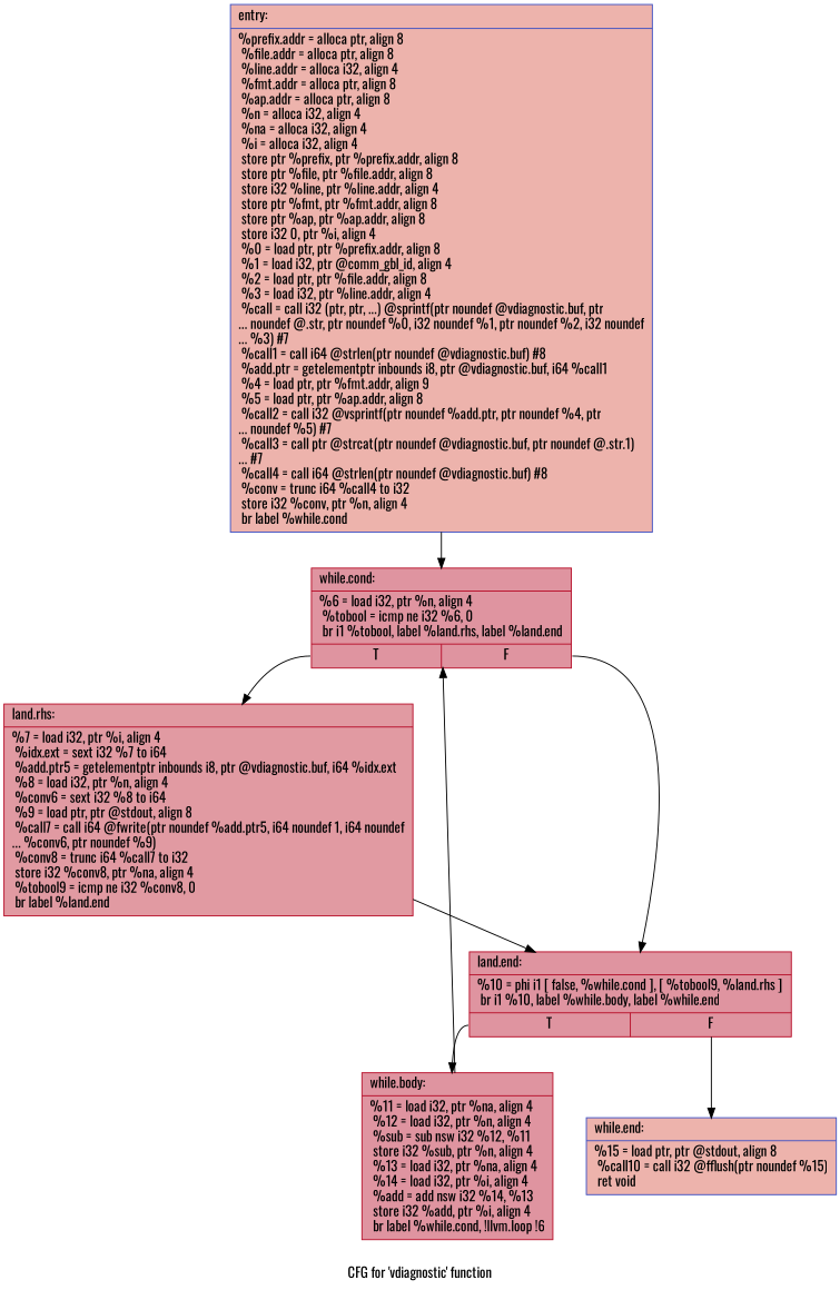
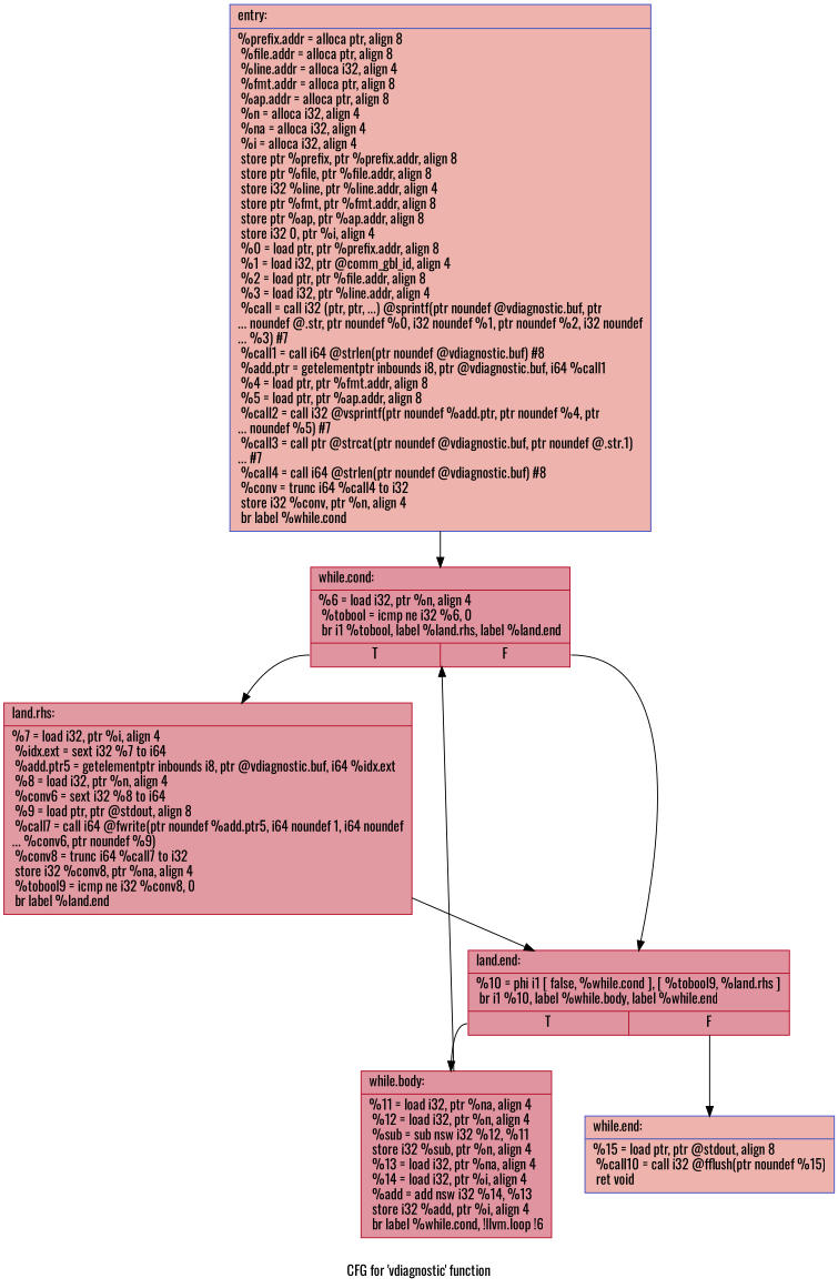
  digraph {
    label="CFG for 'vdiagnostic' function"
    fontname=Oswald
    node [color="#b70d28ff" fillcolor="#b70d2870" fontname=Oswald shape=record style=filled]
    edge [fontname=Oswald]
-   n1 [color="#3d50c3ff" fillcolor="#d6524470" label="{entry:\l|  %prefix.addr = alloca ptr, align 8\l  %file.addr = alloca ptr, align 8\l  %line.addr = alloca i32, align 4\l  %fmt.addr = alloca ptr, align 8\l  %ap.addr = alloca ptr, align 8\l  %n = alloca i32, align 4\l  %na = alloca i32, align 4\l  %i = alloca i32, align 4\l  store ptr %prefix, ptr %prefix.addr, align 8\l  store ptr %file, ptr %file.addr, align 8\l  store i32 %line, ptr %line.addr, align 4\l  store ptr %fmt, ptr %fmt.addr, align 8\l  store ptr %ap, ptr %ap.addr, align 8\l  store i32 0, ptr %i, align 4\l  %0 = load ptr, ptr %prefix.addr, align 8\l  %1 = load i32, ptr @comm_gbl_id, align 4\l  %2 = load ptr, ptr %file.addr, align 8\l  %3 = load i32, ptr %line.addr, align 4\l  %call = call i32 (ptr, ptr, ...) @sprintf(ptr noundef @vdiagnostic.buf, ptr\l... noundef @.str, ptr noundef %0, i32 noundef %1, ptr noundef %2, i32 noundef\l... %3) #7\l  %call1 = call i64 @strlen(ptr noundef @vdiagnostic.buf) #8\l  %add.ptr = getelementptr inbounds i8, ptr @vdiagnostic.buf, i64 %call1\l  %4 = load ptr, ptr %fmt.addr, align 9\l  %5 = load ptr, ptr %ap.addr, align 8\l  %call2 = call i32 @vsprintf(ptr noundef %add.ptr, ptr noundef %4, ptr\l... noundef %5) #7\l  %call3 = call ptr @strcat(ptr noundef @vdiagnostic.buf, ptr noundef @.str.1)\l... #7\l  %call4 = call i64 @strlen(ptr noundef @vdiagnostic.buf) #8\l  %conv = trunc i64 %call4 to i32\l  store i32 %conv, ptr %n, align 4\l  br label %while.cond\l}"]
+   n1 [color="#3d50c3ff" fillcolor="#d6524470" label="{entry:\l|  %prefix.addr = alloca ptr, align 8\l  %file.addr = alloca ptr, align 8\l  %line.addr = alloca i32, align 4\l  %fmt.addr = alloca ptr, align 8\l  %ap.addr = alloca ptr, align 8\l  %n = alloca i32, align 4\l  %na = alloca i32, align 4\l  %i = alloca i32, align 4\l  store ptr %prefix, ptr %prefix.addr, align 8\l  store ptr %file, ptr %file.addr, align 8\l  store i32 %line, ptr %line.addr, align 4\l  store ptr %fmt, ptr %fmt.addr, align 8\l  store ptr %ap, ptr %ap.addr, align 8\l  store i32 0, ptr %i, align 4\l  %0 = load ptr, ptr %prefix.addr, align 8\l  %1 = load i32, ptr @comm_gbl_id, align 4\l  %2 = load ptr, ptr %file.addr, align 8\l  %3 = load i32, ptr %line.addr, align 4\l  %call = call i32 (ptr, ptr, ...) @sprintf(ptr noundef @vdiagnostic.buf, ptr\l... noundef @.str, ptr noundef %0, i32 noundef %1, ptr noundef %2, i32 noundef\l... %3) #7\l  %call1 = call i64 @strlen(ptr noundef @vdiagnostic.buf) #8\l  %add.ptr = getelementptr inbounds i8, ptr @vdiagnostic.buf, i64 %call1\l  %4 = load ptr, ptr %fmt.addr, align 8\l  %5 = load ptr, ptr %ap.addr, align 8\l  %call2 = call i32 @vsprintf(ptr noundef %add.ptr, ptr noundef %4, ptr\l... noundef %5) #7\l  %call3 = call ptr @strcat(ptr noundef @vdiagnostic.buf, ptr noundef @.str.1)\l... #7\l  %call4 = call i64 @strlen(ptr noundef @vdiagnostic.buf) #8\l  %conv = trunc i64 %call4 to i32\l  store i32 %conv, ptr %n, align 4\l  br label %while.cond\l}"]
    n2 [label="{while.cond:\l|  %6 = load i32, ptr %n, align 4\l  %tobool = icmp ne i32 %6, 0\l  br i1 %tobool, label %land.rhs, label %land.end\l|{<s0>T|<s1>F}}"]
    n3 [fillcolor="#bb1b2c70" label="{land.rhs:\l|  %7 = load i32, ptr %i, align 4\l  %idx.ext = sext i32 %7 to i64\l  %add.ptr5 = getelementptr inbounds i8, ptr @vdiagnostic.buf, i64 %idx.ext\l  %8 = load i32, ptr %n, align 4\l  %conv6 = sext i32 %8 to i64\l  %9 = load ptr, ptr @stdout, align 8\l  %call7 = call i64 @fwrite(ptr noundef %add.ptr5, i64 noundef 1, i64 noundef\l... %conv6, ptr noundef %9)\l  %conv8 = trunc i64 %call7 to i32\l  store i32 %conv8, ptr %na, align 4\l  %tobool9 = icmp ne i32 %conv8, 0\l  br label %land.end\l}"]
    n4 [label="{land.end:\l|  %10 = phi i1 [ false, %while.cond ], [ %tobool9, %land.rhs ]\l  br i1 %10, label %while.body, label %while.end\l|{<s0>T|<s1>F}}"]
    n5 [label="{while.body:\l|  %11 = load i32, ptr %na, align 4\l  %12 = load i32, ptr %n, align 4\l  %sub = sub nsw i32 %12, %11\l  store i32 %sub, ptr %n, align 4\l  %13 = load i32, ptr %na, align 4\l  %14 = load i32, ptr %i, align 4\l  %add = add nsw i32 %14, %13\l  store i32 %add, ptr %i, align 4\l  br label %while.cond, !llvm.loop !6\l}"]
    n6 [color="#3d50c3ff" fillcolor="#d6524470" label="{while.end:\l|  %15 = load ptr, ptr @stdout, align 8\l  %call10 = call i32 @fflush(ptr noundef %15)\l  ret void\l}"]
    n1 -> n2
    n2 -> n3 [tailport=s0]
    n2 -> n4 [tailport=s1]
    n3 -> n4
    n4 -> n5 [tailport=s0]
    n4 -> n6 [tailport=s1]
    n5 -> n2
  }
